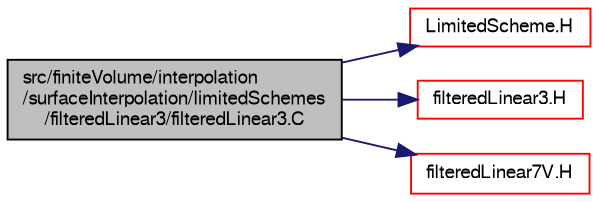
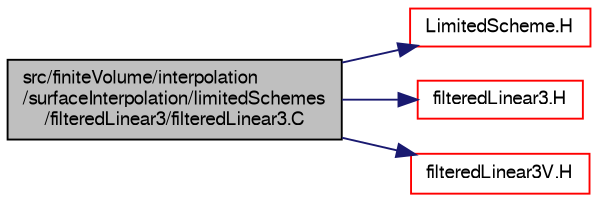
  digraph {
    rankdir=LR
    node [color=red fontname=FreeSans fontsize=10 shape=record]
    edge [color=midnightblue fontname=FreeSans fontsize=10 labelfontname=FreeSans labelfontsize=10 style=solid]
    n1 [color=black fillcolor=grey75 fontcolor=black height=0.2 label="src/finiteVolume/interpolation\l/surfaceInterpolation/limitedSchemes\l/filteredLinear3/filteredLinear3.C" style=filled width=0.4]
    n2 [height=0.2 label="LimitedScheme.H" width=0.4]
    n3 [height=0.2 label="filteredLinear3.H" width=0.4]
-   n4 [height=0.2 label="filteredLinear7V.H" width=0.4]
+   n4 [height=0.2 label="filteredLinear3V.H" width=0.4]
    n1 -> n2
    n1 -> n3
    n1 -> n4
  }
